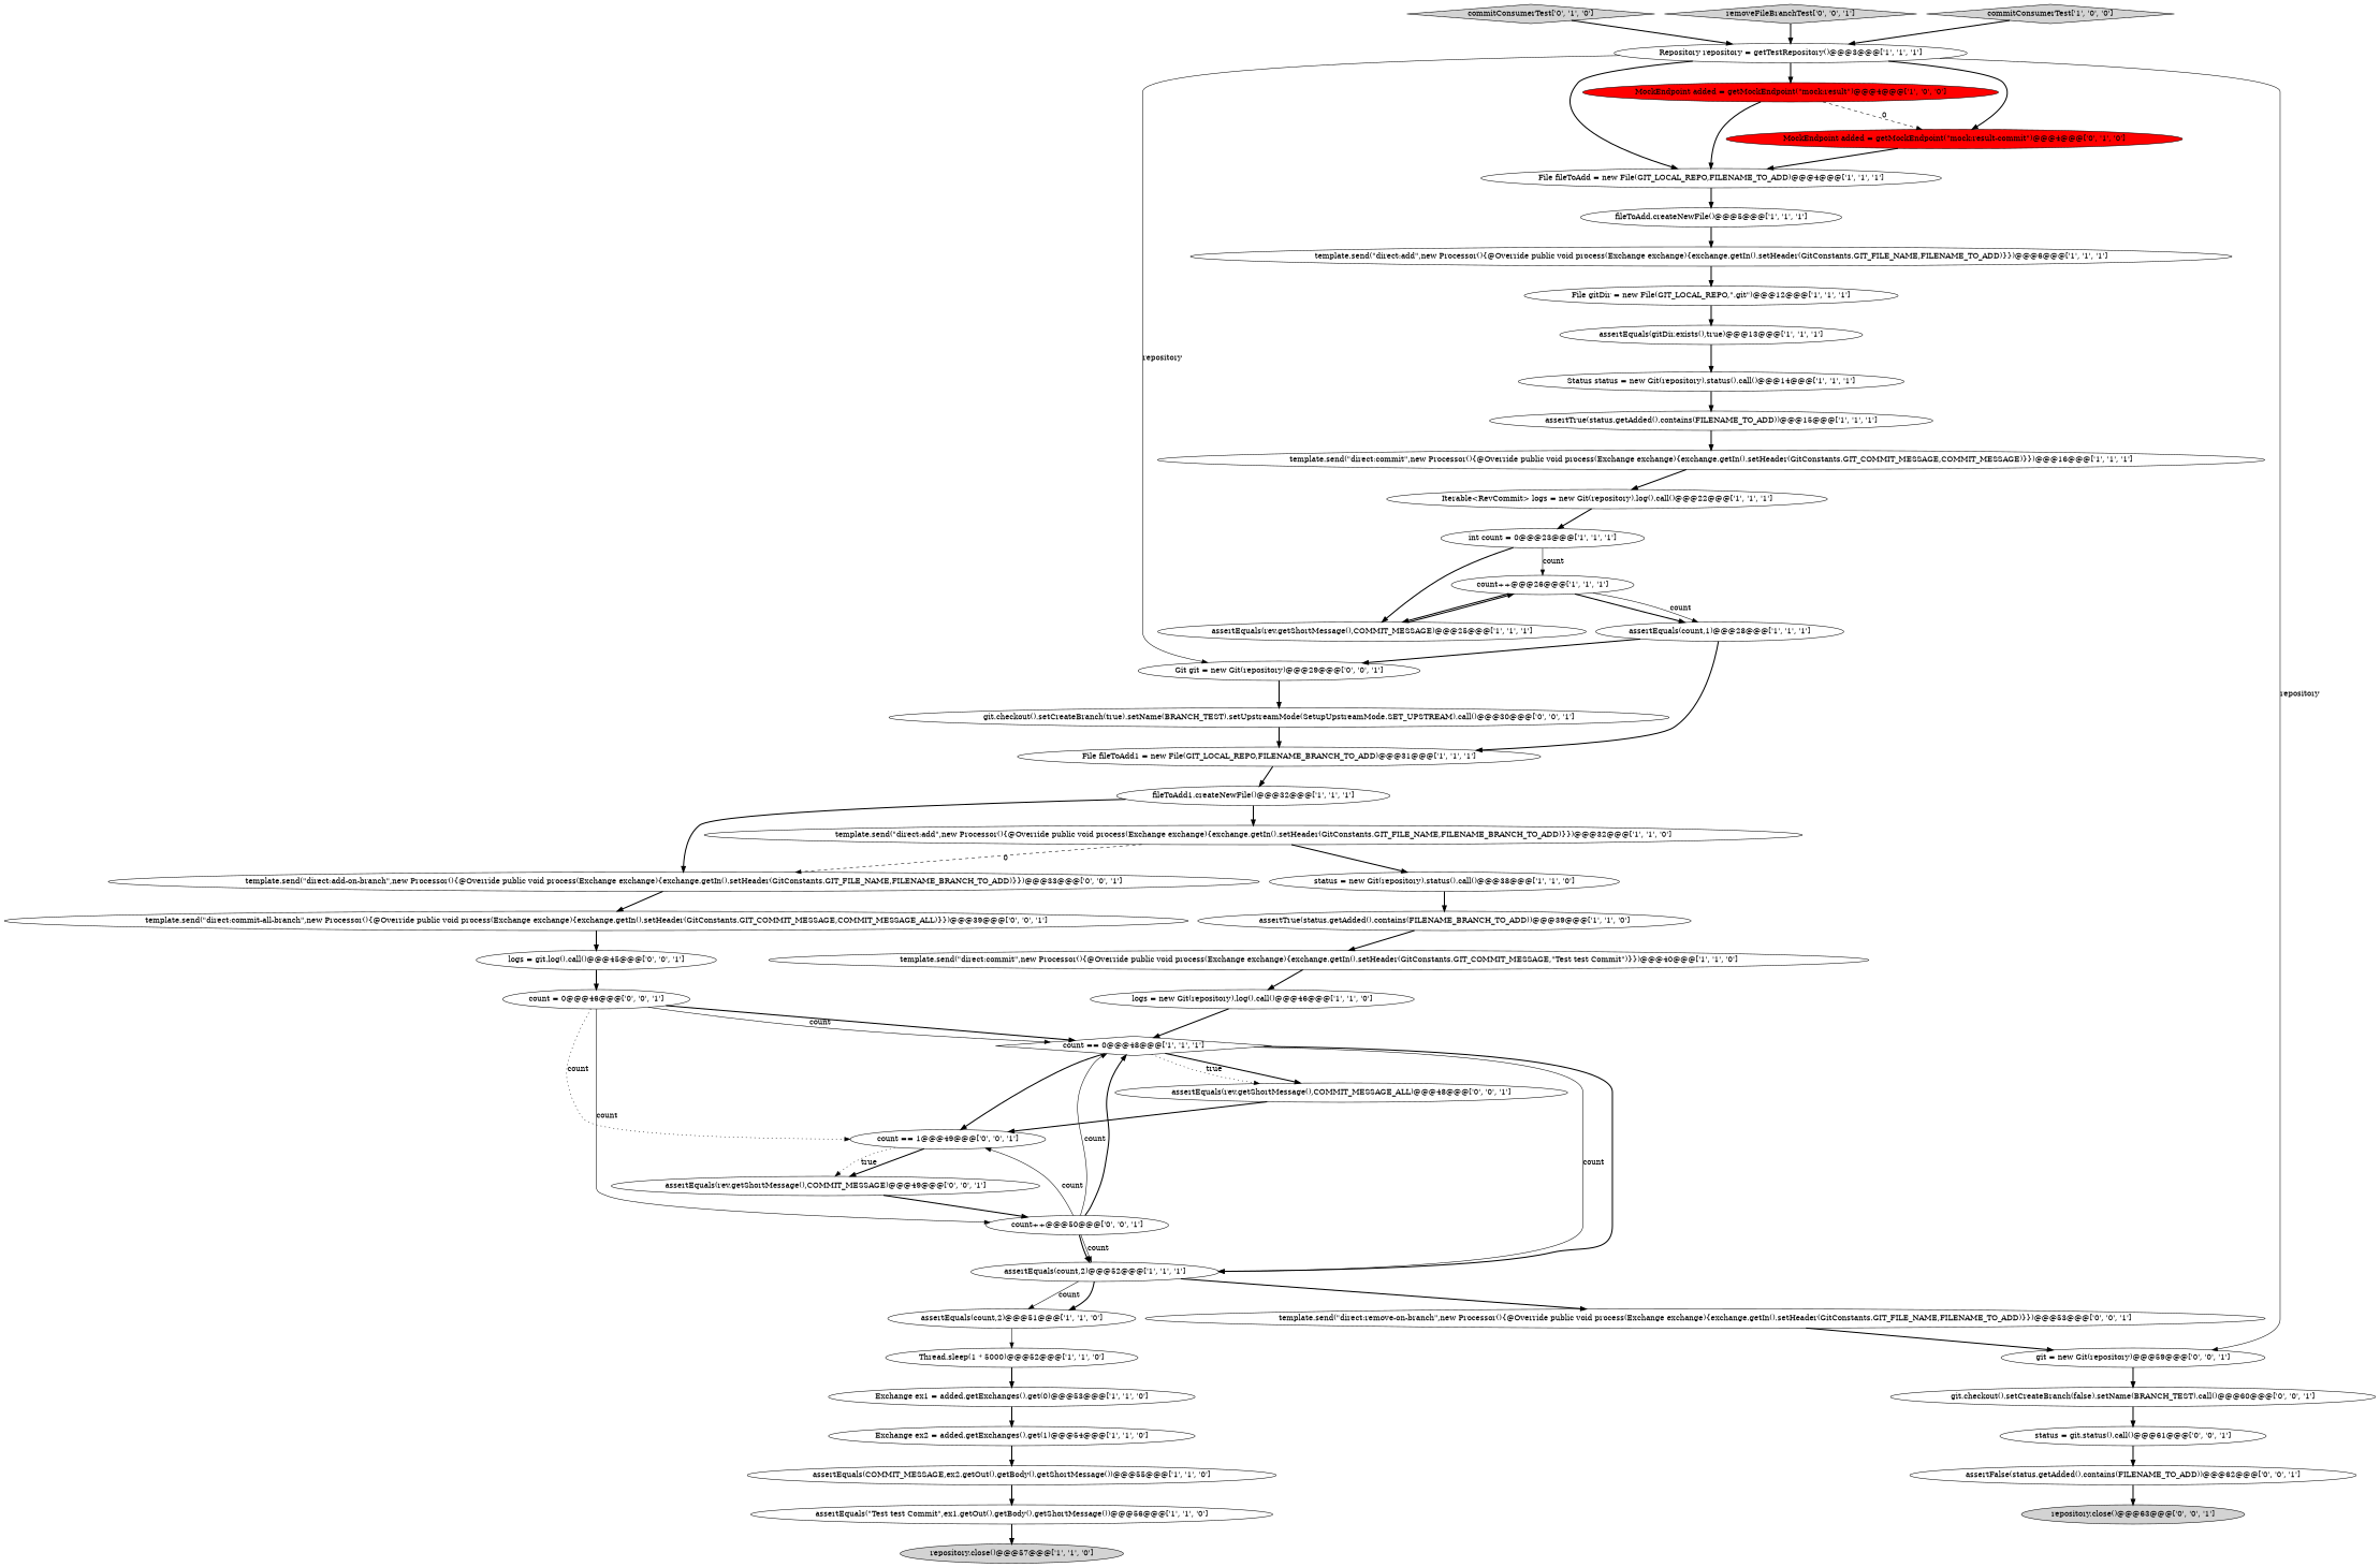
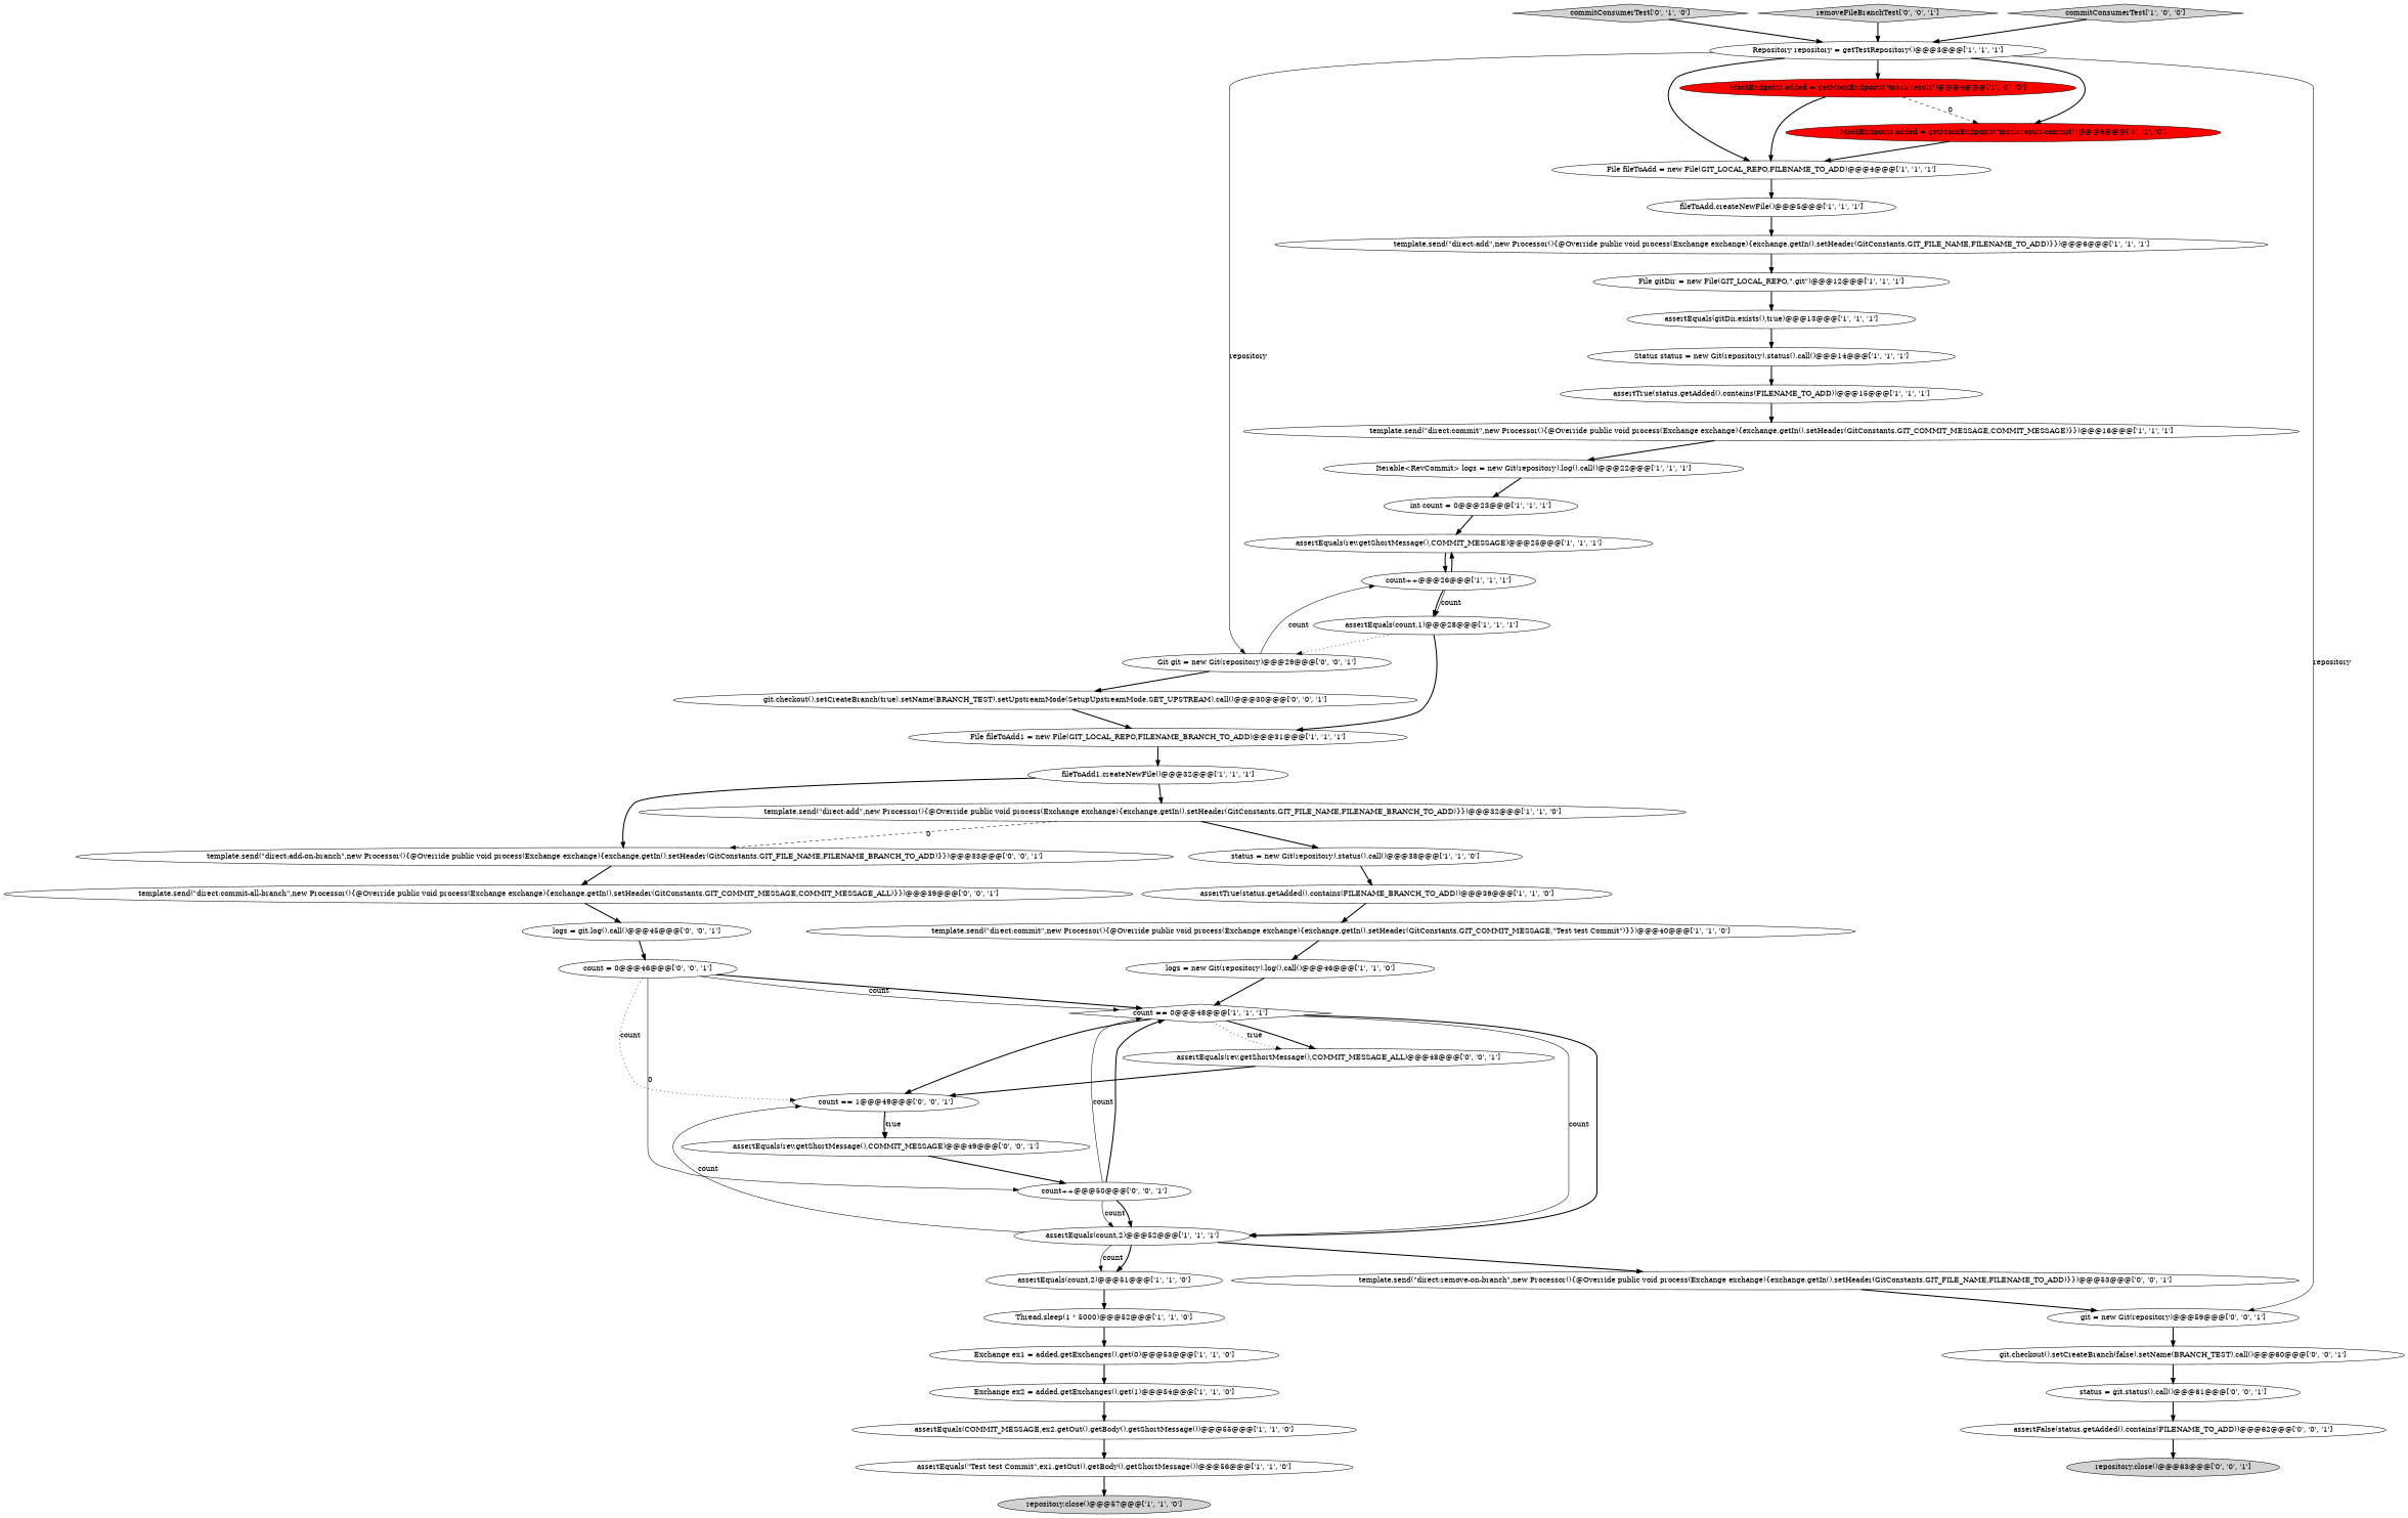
  digraph {
    node [fillcolor=white shape=ellipse style=filled]
    edge [style=bold]
    n1 [label="template.send(\"direct:add\",new Processor(){@Override public void process(Exchange exchange){exchange.getIn().setHeader(GitConstants.GIT_FILE_NAME,FILENAME_BRANCH_TO_ADD)}})@@@32@@@['1', '1', '0']"]
    n2 [label="status = new Git(repository).status().call()@@@38@@@['1', '1', '0']"]
    n3 [label="template.send(\"direct:add-on-branch\",new Processor(){@Override public void process(Exchange exchange){exchange.getIn().setHeader(GitConstants.GIT_FILE_NAME,FILENAME_BRANCH_TO_ADD)}})@@@33@@@['0', '0', '1']"]
    n4 [label="assertTrue(status.getAdded().contains(FILENAME_BRANCH_TO_ADD))@@@39@@@['1', '1', '0']"]
    n5 [label="template.send(\"direct:commit-all-branch\",new Processor(){@Override public void process(Exchange exchange){exchange.getIn().setHeader(GitConstants.GIT_COMMIT_MESSAGE,COMMIT_MESSAGE_ALL)}})@@@39@@@['0', '0', '1']"]
    n6 [label="Repository repository = getTestRepository()@@@3@@@['1', '1', '1']"]
    n7 [fillcolor=red label="MockEndpoint added = getMockEndpoint(\"mock:result\")@@@4@@@['1', '0', '0']"]
    n8 [fillcolor=red label="MockEndpoint added = getMockEndpoint(\"mock:result-commit\")@@@4@@@['0', '1', '0']"]
    n9 [label="git = new Git(repository)@@@59@@@['0', '0', '1']"]
    n10 [label="File fileToAdd = new File(GIT_LOCAL_REPO,FILENAME_TO_ADD)@@@4@@@['1', '1', '1']"]
    n11 [label="Git git = new Git(repository)@@@29@@@['0', '0', '1']"]
    n12 [label="git.checkout().setCreateBranch(false).setName(BRANCH_TEST).call()@@@60@@@['0', '0', '1']"]
    n13 [label="fileToAdd.createNewFile()@@@5@@@['1', '1', '1']"]
    n14 [label="git.checkout().setCreateBranch(true).setName(BRANCH_TEST).setUpstreamMode(SetupUpstreamMode.SET_UPSTREAM).call()@@@30@@@['0', '0', '1']"]
    n15 [label="Exchange ex2 = added.getExchanges().get(1)@@@54@@@['1', '1', '0']"]
    n16 [label="assertEquals(COMMIT_MESSAGE,ex2.getOut().getBody().getShortMessage())@@@55@@@['1', '1', '0']"]
    n17 [label="assertEquals(\"Test test Commit\",ex1.getOut().getBody().getShortMessage())@@@56@@@['1', '1', '0']"]
    n18 [label="template.send(\"direct:commit\",new Processor(){@Override public void process(Exchange exchange){exchange.getIn().setHeader(GitConstants.GIT_COMMIT_MESSAGE,\"Test test Commit\")}})@@@40@@@['1', '1', '0']"]
    n19 [label="logs = new Git(repository).log().call()@@@46@@@['1', '1', '0']"]
    n20 [label="assertEquals(count,2)@@@51@@@['1', '1', '0']"]
    n21 [label="Thread.sleep(1 * 5000)@@@52@@@['1', '1', '0']"]
    n22 [label="Exchange ex1 = added.getExchanges().get(0)@@@53@@@['1', '1', '0']"]
    n23 [label="template.send(\"direct:add\",new Processor(){@Override public void process(Exchange exchange){exchange.getIn().setHeader(GitConstants.GIT_FILE_NAME,FILENAME_TO_ADD)}})@@@6@@@['1', '1', '1']"]
    n24 [label="File gitDir = new File(GIT_LOCAL_REPO,\".git\")@@@12@@@['1', '1', '1']"]
    n25 [label="assertEquals(gitDir.exists(),true)@@@13@@@['1', '1', '1']"]
    n26 [fillcolor=lightgray label="repository.close()@@@57@@@['1', '1', '0']"]
    n27 [label="assertEquals(rev.getShortMessage(),COMMIT_MESSAGE_ALL)@@@48@@@['0', '0', '1']"]
    n28 [label="count == 1@@@49@@@['0', '0', '1']"]
    n29 [label="assertEquals(rev.getShortMessage(),COMMIT_MESSAGE)@@@49@@@['0', '0', '1']"]
    n30 [label="count == 0@@@48@@@['1', '1', '1']" shape=diamond]
    n31 [label="assertEquals(count,1)@@@28@@@['1', '1', '1']"]
    n32 [label="File fileToAdd1 = new File(GIT_LOCAL_REPO,FILENAME_BRANCH_TO_ADD)@@@31@@@['1', '1', '1']"]
    n33 [label="fileToAdd1.createNewFile()@@@32@@@['1', '1', '1']"]
    n34 [label="Status status = new Git(repository).status().call()@@@14@@@['1', '1', '1']"]
    n35 [label="assertTrue(status.getAdded().contains(FILENAME_TO_ADD))@@@15@@@['1', '1', '1']"]
    n36 [label="template.send(\"direct:commit\",new Processor(){@Override public void process(Exchange exchange){exchange.getIn().setHeader(GitConstants.GIT_COMMIT_MESSAGE,COMMIT_MESSAGE)}})@@@16@@@['1', '1', '1']"]
    n37 [label="count++@@@50@@@['0', '0', '1']"]
    n38 [label="assertEquals(count,2)@@@52@@@['1', '1', '1']"]
    n39 [label="status = git.status().call()@@@61@@@['0', '0', '1']"]
    n40 [label="assertFalse(status.getAdded().contains(FILENAME_TO_ADD))@@@62@@@['0', '0', '1']"]
    n41 [fillcolor=lightgray label="repository.close()@@@63@@@['0', '0', '1']"]
    n42 [label="Iterable<RevCommit> logs = new Git(repository).log().call()@@@22@@@['1', '1', '1']"]
    n43 [label="int count = 0@@@23@@@['1', '1', '1']"]
    n44 [label="logs = git.log().call()@@@45@@@['0', '0', '1']"]
    n45 [label="count = 0@@@46@@@['0', '0', '1']"]
    n46 [fillcolor=lightgray label="commitConsumerTest['0', '1', '0']" shape=diamond]
    n47 [label="count++@@@26@@@['1', '1', '1']"]
    n48 [label="assertEquals(rev.getShortMessage(),COMMIT_MESSAGE)@@@25@@@['1', '1', '1']"]
    n49 [label="template.send(\"direct:remove-on-branch\",new Processor(){@Override public void process(Exchange exchange){exchange.getIn().setHeader(GitConstants.GIT_FILE_NAME,FILENAME_TO_ADD)}})@@@53@@@['0', '0', '1']"]
    n50 [fillcolor=lightgray label="removeFileBranchTest['0', '0', '1']" shape=diamond]
    n51 [fillcolor=lightgray label="commitConsumerTest['1', '0', '0']" shape=diamond]
    n1 -> n2
    n1 -> n3 [label=0 style=dashed]
    n2 -> n4
    n3 -> n5
    n4 -> n18
    n5 -> n44
    n6 -> n7
    n6 -> n8
    n6 -> n9 [label=repository style=solid]
    n6 -> n10
    n6 -> n11 [label=repository style=solid]
    n7 -> n8 [label=0 style=dashed]
    n7 -> n10
    n8 -> n10
    n9 -> n12
    n10 -> n13
    n11 -> n14
    n12 -> n39
    n13 -> n23
    n14 -> n32
    n15 -> n16
    n16 -> n17
    n17 -> n26
    n18 -> n19
    n19 -> n30
-   n20 -> n21 [style=solid]
+   n20 -> n21
    n21 -> n22
    n22 -> n15
    n23 -> n24
    n24 -> n25
    n25 -> n34
    n27 -> n28
    n28 -> n29
    n28 -> n29 [label=true style=dotted]
    n29 -> n37
    n30 -> n27
    n30 -> n27 [label=true style=dotted]
    n30 -> n28
    n30 -> n38 [label=count style=solid]
    n30 -> n38
-   n31 -> n11
+   n31 -> n11 [style=dotted]
    n31 -> n32
    n32 -> n33
    n33 -> n1
    n33 -> n3
    n34 -> n35
    n35 -> n36
    n36 -> n42
-   n37 -> n28 [label=count style=solid]
+   n38 -> n28 [label=count style=solid]
    n37 -> n30 [label=count style=solid]
    n37 -> n30
    n37 -> n38 [label=count style=solid]
    n37 -> n38
    n38 -> n20
    n38 -> n20 [label=count style=solid]
    n38 -> n49
    n39 -> n40
    n40 -> n41
    n42 -> n43
-   n43 -> n47 [label=count style=solid]
+   n11 -> n47 [label=count style=solid]
    n43 -> n48
    n44 -> n45
    n45 -> n28 [label=count style=dotted]
    n45 -> n30
    n45 -> n30 [label=count style=solid]
-   n45 -> n37 [label=count style=solid]
+   n45 -> n37 [label=0 style=solid]
    n46 -> n6
    n47 -> n31 [label=count style=solid]
    n47 -> n31
    n47 -> n48
    n48 -> n47
    n49 -> n9
    n50 -> n6
    n51 -> n6
  }
